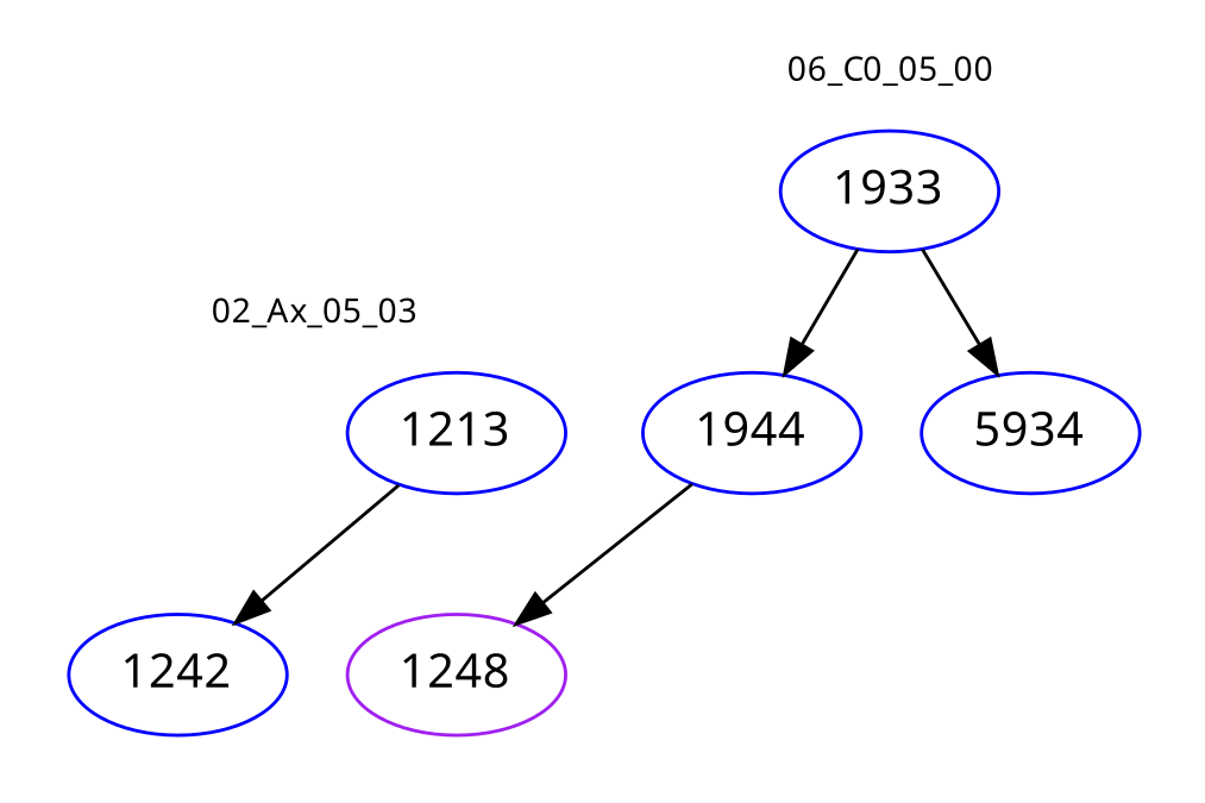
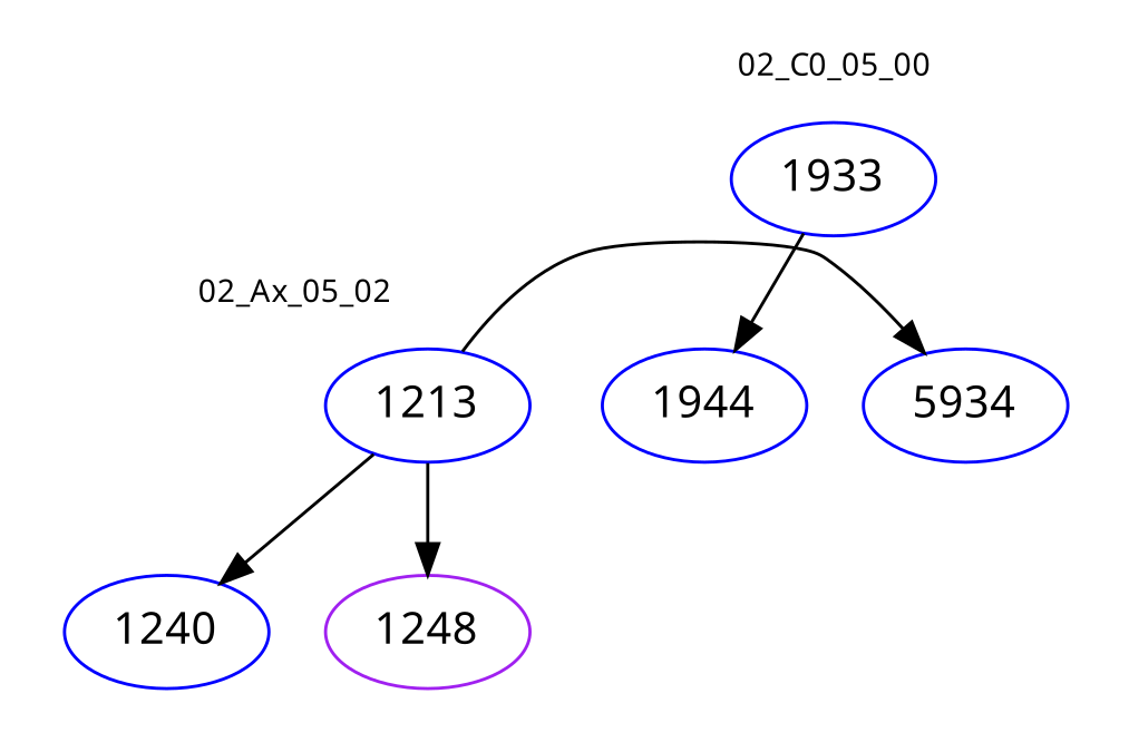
  digraph {
    fontname="Noto Sans"
    node [color=blue fontname="Noto Sans"]
    edge [color=black fontname="Noto Sans"]
    n1 [label=1213]
-   n2 [label=1242]
+   n2 [label=1240]
    n3 [color=purple label=1248]
    n4 [label=1933]
    n5 [label=1944]
    n6 [label=5934]
    subgraph cluster_1 {
      color=white
      fontsize=10
-     label="02_Ax_05_03"
+     label="02_Ax_05_02"
      n1
      n2
      n3
    }
    subgraph cluster_2 {
      color=white
      fontsize=10
-     label="06_C0_05_00"
+     label="02_C0_05_00"
      n4
      n5
      n6
    }
    n1 -> n2
-   n5 -> n3
+   n1 -> n3
    n4 -> n5
-   n4 -> n6
+   n1 -> n6
  }
